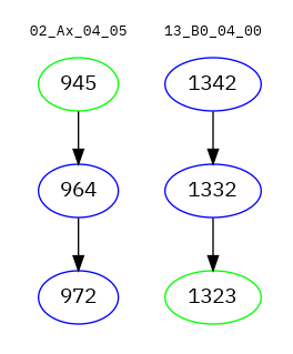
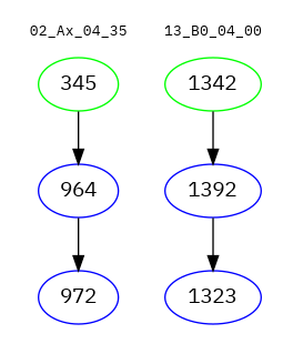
  digraph {
    fontname="IBM Plex Mono"
    node [color=blue fontname="IBM Plex Mono"]
    edge [color=black fontname="IBM Plex Mono"]
-   n1 [color=green label=945]
+   n1 [color=green label=345]
    n2 [label=964]
    n3 [label=972]
-   n4 [label=1342]
-   n5 [label=1332]
-   n6 [color=green label=1323]
+   n4 [color=green label=1342]
+   n5 [label=1392]
+   n6 [label=1323]
    subgraph cluster_1 {
      color=white
      fontsize=10
-     label="02_Ax_04_05"
+     label="02_Ax_04_35"
      n1
      n2
      n3
    }
    subgraph cluster_2 {
      color=white
      fontsize=10
      label="13_B0_04_00"
      n4
      n5
      n6
    }
    n1 -> n2
    n2 -> n3
    n4 -> n5
    n5 -> n6
  }
